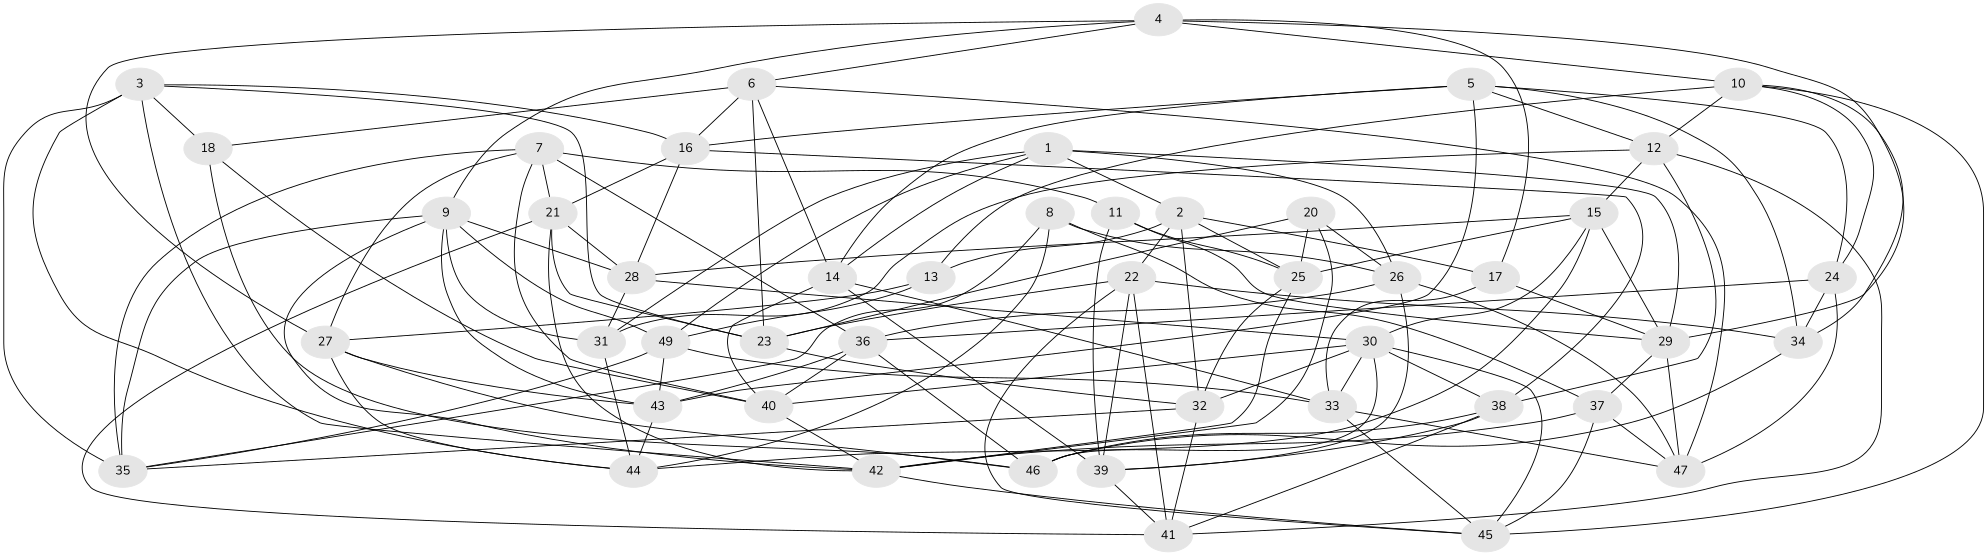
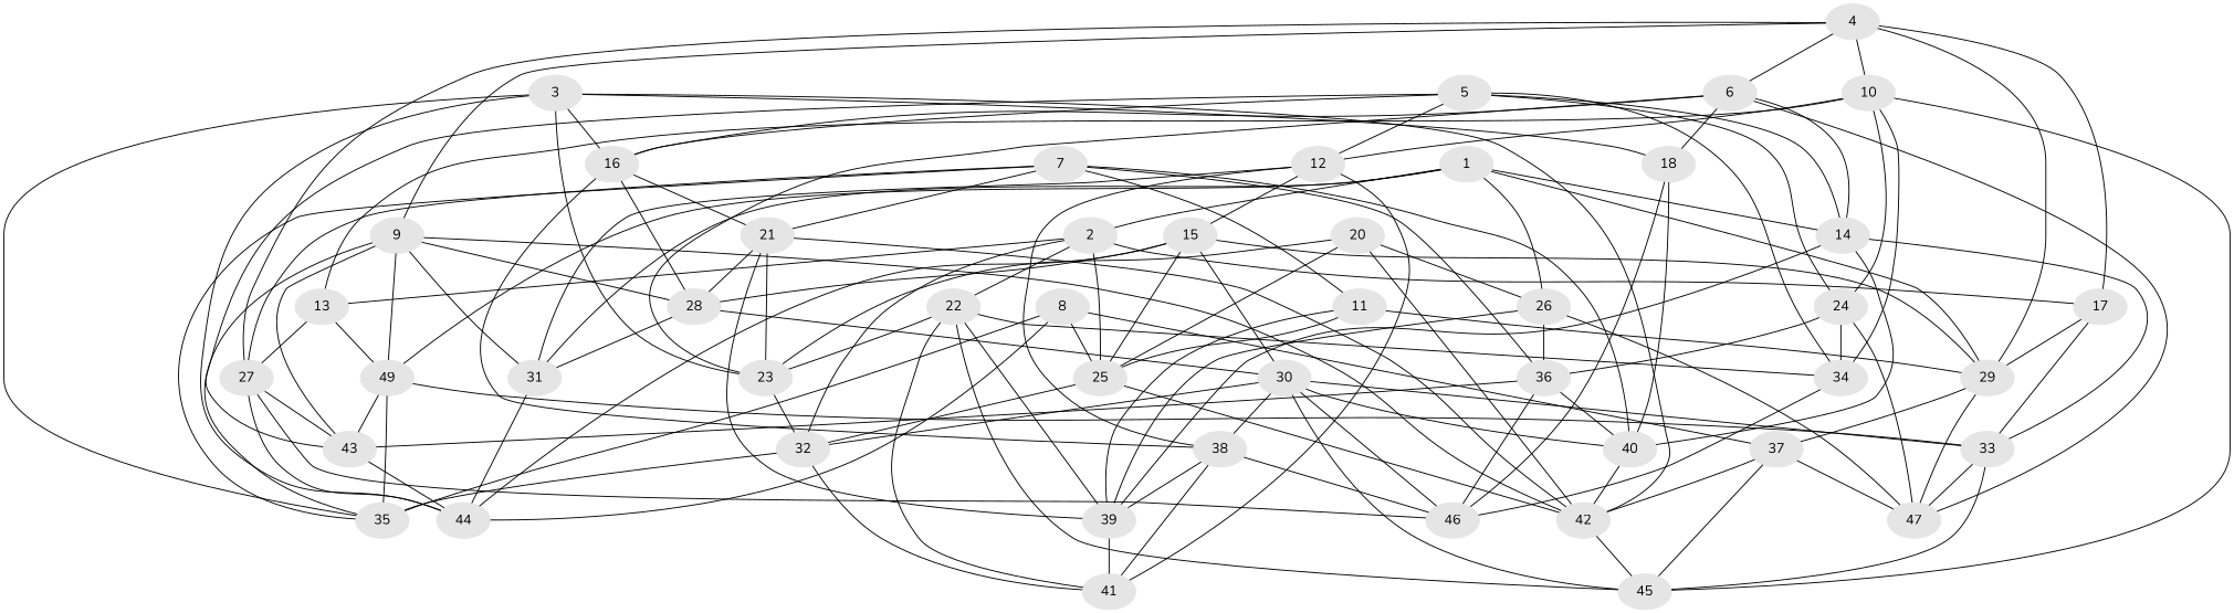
  graph {
    fontname=Nunito
    node [color=gray90 fontname=Nunito style=filled]
    edge [fontname=Nunito weight=1.0]
    1
    2
    14
    n4 [label=49]
    26
    29
    31
    13
    17
    22
    25
    32
    40
    39
    33
    35
    43
    47
    36
    37
    44
    27
    23
    34
    45
    41
    42
    3
    16
    18
    21
    28
    38
    46
    4
    6
    9
    10
    12
    24
    5
    15
    7
    11
    8
    30
    20
    1 -- 2
    1 -- 14
    1 -- n4
    1 -- 26
    1 -- 29
    1 -- 31
    2 -- 13
    2 -- 17
    2 -- 22
    2 -- 25
    2 -- 32
    14 -- 40
    14 -- 39
    14 -- 33
    n4 -- 33
    n4 -- 35
    n4 -- 43
    26 -- 39
    26 -- 47
    26 -- 36
    29 -- 47
    29 -- 37
    31 -- 44
    13 -- n4
    13 -- 27
    17 -- 29
    17 -- 33
    22 -- 39
    22 -- 23
    22 -- 34
    22 -- 45
    22 -- 41
    25 -- 32
    25 -- 42
    32 -- 35
    32 -- 41
    40 -- 42
    39 -- 41
    33 -- 47
    33 -- 45
    43 -- 44
    36 -- 40
    36 -- 43
    36 -- 46
    37 -- 47
    37 -- 45
    37 -- 42
    27 -- 43
    27 -- 44
    27 -- 46
    23 -- 32
    34 -- 46
    42 -- 45
    3 -- 35
    3 -- 44
    3 -- 23
    3 -- 42
    3 -- 16
    3 -- 18
    16 -- 21
    16 -- 28
    16 -- 38
    18 -- 40
    18 -- 46
    21 -- 23
-   21 -- 41
+   21 -- 39
    21 -- 42
    21 -- 28
    28 -- 31
    28 -- 30
    38 -- 39
    38 -- 41
    38 -- 46
    4 -- 29
    4 -- 17
    4 -- 27
    4 -- 6
    4 -- 9
    4 -- 10
    6 -- 14
    6 -- 47
    6 -- 23
    6 -- 16
    6 -- 18
    9 -- n4
    9 -- 31 [weight=2.0]
    9 -- 35
    9 -- 43
    9 -- 42
    9 -- 28
    10 -- 13
    10 -- 34
    10 -- 45
    10 -- 12
    10 -- 24
    12 -- 31
    12 -- 41
    12 -- 38
    12 -- 15
    24 -- 47
    24 -- 36
    24 -- 34 [weight=2.0]
    5 -- 14
    5 -- 43
    5 -- 34
    5 -- 16
    5 -- 12
    5 -- 24
    15 -- 29
    15 -- 25
    15 -- 44
    15 -- 28
    15 -- 30
    7 -- 40
    7 -- 35
    7 -- 36
    7 -- 27
    7 -- 21
    7 -- 11
    11 -- 29
    11 -- 25
    11 -- 39
-   8 -- 26
+   8 -- 25
    8 -- 35
    8 -- 37
    8 -- 44
    30 -- 32
    30 -- 40
    30 -- 33
    30 -- 45
    30 -- 38
    30 -- 46
    20 -- 26
    20 -- 25
    20 -- 23
    20 -- 42
  }
